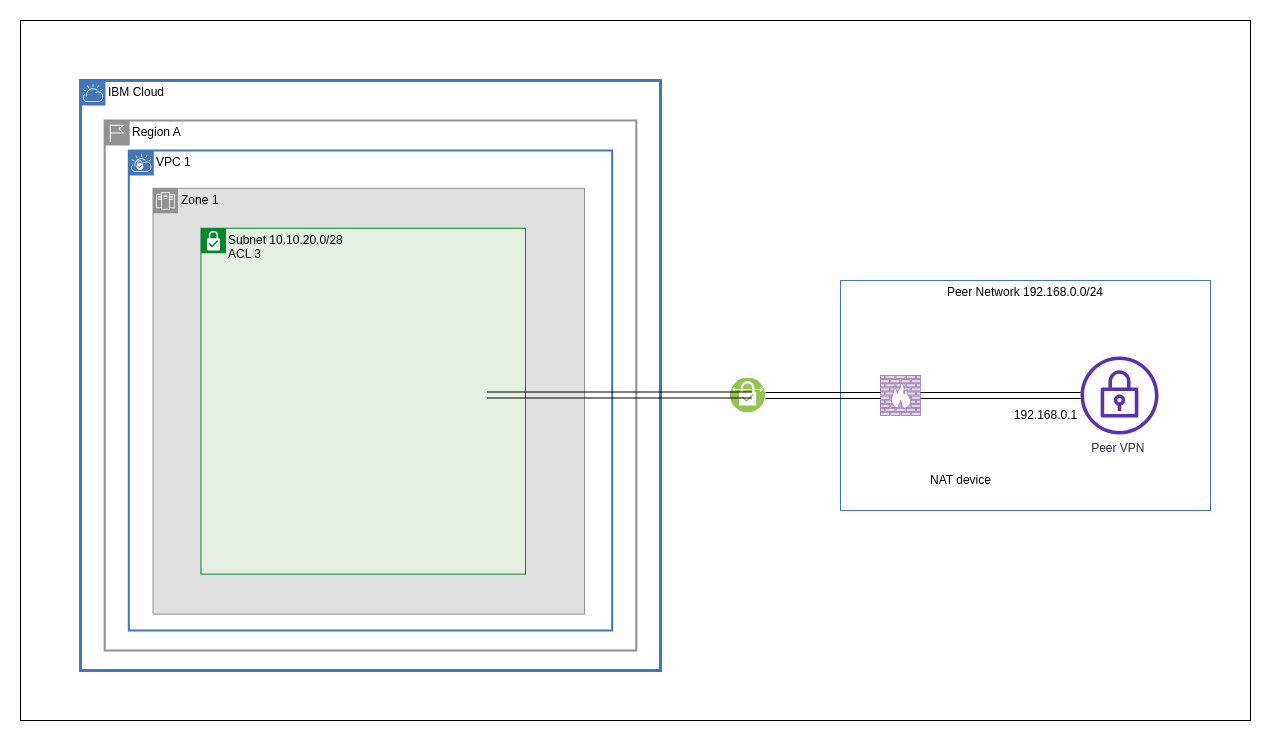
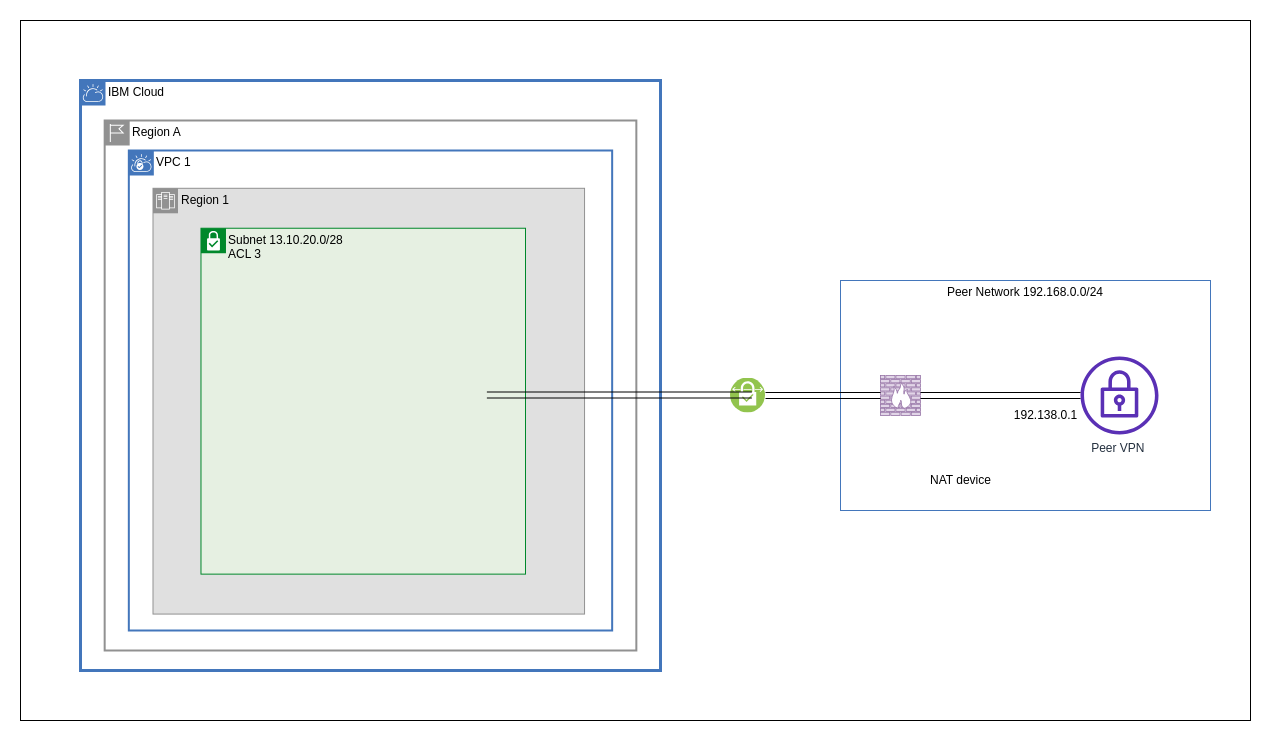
  <mxCell id="0" />
  <mxCell id="1" parent="0" />
  <mxCell id="2" value="" style="rounded=0;whiteSpace=wrap;html=1;labelBackgroundColor=none;fontColor=#000000;" parent="1" vertex="1"><mxGeometry x="20" y="20" width="1230" height="700" as="geometry" /></mxCell>
  <mxCell id="3" value="Peer Network 192.168.0.0/24" style="fontStyle=0;verticalAlign=top;align=center;spacingTop=-2;fillColor=none;rounded=0;whiteSpace=wrap;html=1;strokeColor=#4376BB;strokeWidth=1;dashed=0;container=1;collapsible=0;expand=0;recursiveResize=0;" parent="1" vertex="1"><mxGeometry x="840" y="280" width="370" height="230" as="geometry" /></mxCell>
  <mxCell id="4" value="Peer VPN&amp;nbsp;" style="outlineConnect=0;fontColor=#232F3E;gradientColor=none;fillColor=#5A30B5;strokeColor=none;dashed=0;verticalLabelPosition=bottom;verticalAlign=top;align=center;html=1;fontSize=12;fontStyle=0;aspect=fixed;pointerEvents=1;shape=mxgraph.aws4.vpn_gateway;" parent="3" vertex="1"><mxGeometry x="240" y="76" width="78" height="78" as="geometry" /></mxCell>
  <mxCell id="5" value="" style="verticalAlign=top;verticalLabelPosition=bottom;labelPosition=center;align=center;html=1;outlineConnect=0;fillColor=#e1d5e7;strokeColor=#9673a6;gradientDirection=north;strokeWidth=2;shape=mxgraph.networks.firewall;" parent="3" vertex="1"><mxGeometry x="40" y="95" width="40" height="40" as="geometry" /></mxCell>
  <mxCell id="6" value="" style="shape=link;html=1;rounded=0;width=-6;" parent="3" source="5" target="4" edge="1"><mxGeometry width="100" relative="1" as="geometry"><mxPoint x="-353.62" y="114.5" as="sourcePoint" /><mxPoint x="-253.62" y="114.5" as="targetPoint" /></mxGeometry></mxCell>
- <mxCell id="7" value="192.168.0.1" style="text;html=1;align=center;verticalAlign=middle;resizable=0;points=[];autosize=1;strokeColor=none;fillColor=none;" parent="3" vertex="1"><mxGeometry x="160" y="120" width="90" height="30" as="geometry" /></mxCell>
+ <mxCell id="7" value="192.138.0.1" style="text;html=1;align=center;verticalAlign=middle;resizable=0;points=[];autosize=1;strokeColor=none;fillColor=none;" parent="3" vertex="1"><mxGeometry x="160" y="120" width="90" height="30" as="geometry" /></mxCell>
  <mxCell id="8" value="NAT device" style="text;html=1;align=center;verticalAlign=middle;resizable=0;points=[];autosize=1;strokeColor=none;fillColor=none;" parent="3" vertex="1"><mxGeometry x="80" y="185" width="80" height="30" as="geometry" /></mxCell>
  <mxCell id="9" value="" style="group" parent="1" vertex="1" connectable="0"><mxGeometry x="230" y="80" width="580" height="590" as="geometry" /></mxCell>
  <mxCell id="10" value="" style="group" parent="9" vertex="1" connectable="0"><mxGeometry x="-150" width="685" height="590" as="geometry" /></mxCell>
  <mxCell id="11" value="IBM Cloud" style="shape=mxgraph.ibm.box;prType=cloud;fontStyle=0;verticalAlign=top;align=left;spacingLeft=32;spacingTop=4;fillColor=none;rounded=0;whiteSpace=wrap;html=1;strokeColor=#4376BB;strokeWidth=3;dashed=0;container=0;spacing=-4;collapsible=0;expand=0;recursiveResize=0;" parent="10" vertex="1"><mxGeometry width="580" height="590" as="geometry" /></mxCell>
  <mxCell id="12" value="Region A" style="shape=mxgraph.ibm.box;prType=region;fontStyle=0;verticalAlign=top;align=left;spacingLeft=32;spacingTop=4;fillColor=none;rounded=0;whiteSpace=wrap;html=1;strokeColor=#919191;strokeWidth=2;dashed=0;container=1;spacing=-4;collapsible=0;expand=0;recursiveResize=0;" parent="10" vertex="1"><mxGeometry x="24.167" y="40" width="531.667" height="530" as="geometry" /></mxCell>
  <mxCell id="13" value="VPC 1" style="shape=mxgraph.ibm.box;prType=vpc;fontStyle=0;verticalAlign=top;align=left;spacingLeft=32;spacingTop=4;fillColor=none;rounded=0;whiteSpace=wrap;html=1;strokeColor=#4376BB;strokeWidth=2;dashed=0;container=1;spacing=-4;collapsible=0;expand=0;recursiveResize=0;" parent="12" vertex="1"><mxGeometry x="24.167" y="30" width="483.333" height="480" as="geometry" /></mxCell>
- <mxCell id="14" value="Zone 1" style="shape=mxgraph.ibm.box;prType=zone;fontStyle=0;verticalAlign=top;align=left;spacingLeft=32;spacingTop=4;fillColor=#E0E0E0;rounded=0;whiteSpace=wrap;html=1;strokeColor=#919191;strokeWidth=1;dashed=0;container=0;spacing=-4;collapsible=0;expand=0;recursiveResize=0;" parent="13" vertex="1"><mxGeometry x="24.167" y="37.792" width="431.548" height="425.78" as="geometry" /></mxCell>
- <mxCell id="15" value="Subnet 10.10.20.0/28&lt;br&gt;ACL 3" style="shape=mxgraph.ibm.box;prType=subnet;fontStyle=0;verticalAlign=top;align=left;spacingLeft=32;spacingTop=4;fillColor=#E6F0E2;rounded=0;whiteSpace=wrap;html=1;strokeColor=#00882B;strokeWidth=1;dashed=0;container=1;spacing=-4;collapsible=0;expand=0;recursiveResize=0;" parent="13" vertex="1"><mxGeometry x="72.15" y="77.74" width="324.52" height="345.89" as="geometry" /></mxCell>
+ <mxCell id="14" value="Region 1" style="shape=mxgraph.ibm.box;prType=zone;fontStyle=0;verticalAlign=top;align=left;spacingLeft=32;spacingTop=4;fillColor=#E0E0E0;rounded=0;whiteSpace=wrap;html=1;strokeColor=#919191;strokeWidth=1;dashed=0;container=0;spacing=-4;collapsible=0;expand=0;recursiveResize=0;" parent="13" vertex="1"><mxGeometry x="24.167" y="37.792" width="431.548" height="425.78" as="geometry" /></mxCell>
+ <mxCell id="15" value="Subnet 13.10.20.0/28&lt;br&gt;ACL 3" style="shape=mxgraph.ibm.box;prType=subnet;fontStyle=0;verticalAlign=top;align=left;spacingLeft=32;spacingTop=4;fillColor=#E6F0E2;rounded=0;whiteSpace=wrap;html=1;strokeColor=#00882B;strokeWidth=1;dashed=0;container=1;spacing=-4;collapsible=0;expand=0;recursiveResize=0;" parent="13" vertex="1"><mxGeometry x="72.15" y="77.74" width="324.52" height="345.89" as="geometry" /></mxCell>
  <mxCell id="16" value="" style="image;aspect=fixed;perimeter=ellipsePerimeter;html=1;align=center;shadow=0;dashed=0;fontColor=#4277BB;labelBackgroundColor=default;fontSize=12;spacingTop=3;image=img/lib/ibm/vpc/VPNConnection.svg;" parent="10" vertex="1"><mxGeometry x="650" y="297.5" width="35" height="35" as="geometry" /></mxCell>
  <mxCell id="17" value="" style="shape=link;html=1;rounded=0;width=-6;" parent="10" edge="1"><mxGeometry width="100" relative="1" as="geometry"><mxPoint x="406.38" y="314.5" as="sourcePoint" /><mxPoint x="671.38" y="314.5" as="targetPoint" /></mxGeometry></mxCell>
  <mxCell id="18" value="" style="shape=link;html=1;rounded=0;width=-6;" parent="1" source="16" target="5" edge="1"><mxGeometry width="100" relative="1" as="geometry"><mxPoint x="765" y="395" as="sourcePoint" /><mxPoint x="1030" y="395" as="targetPoint" /></mxGeometry></mxCell>
